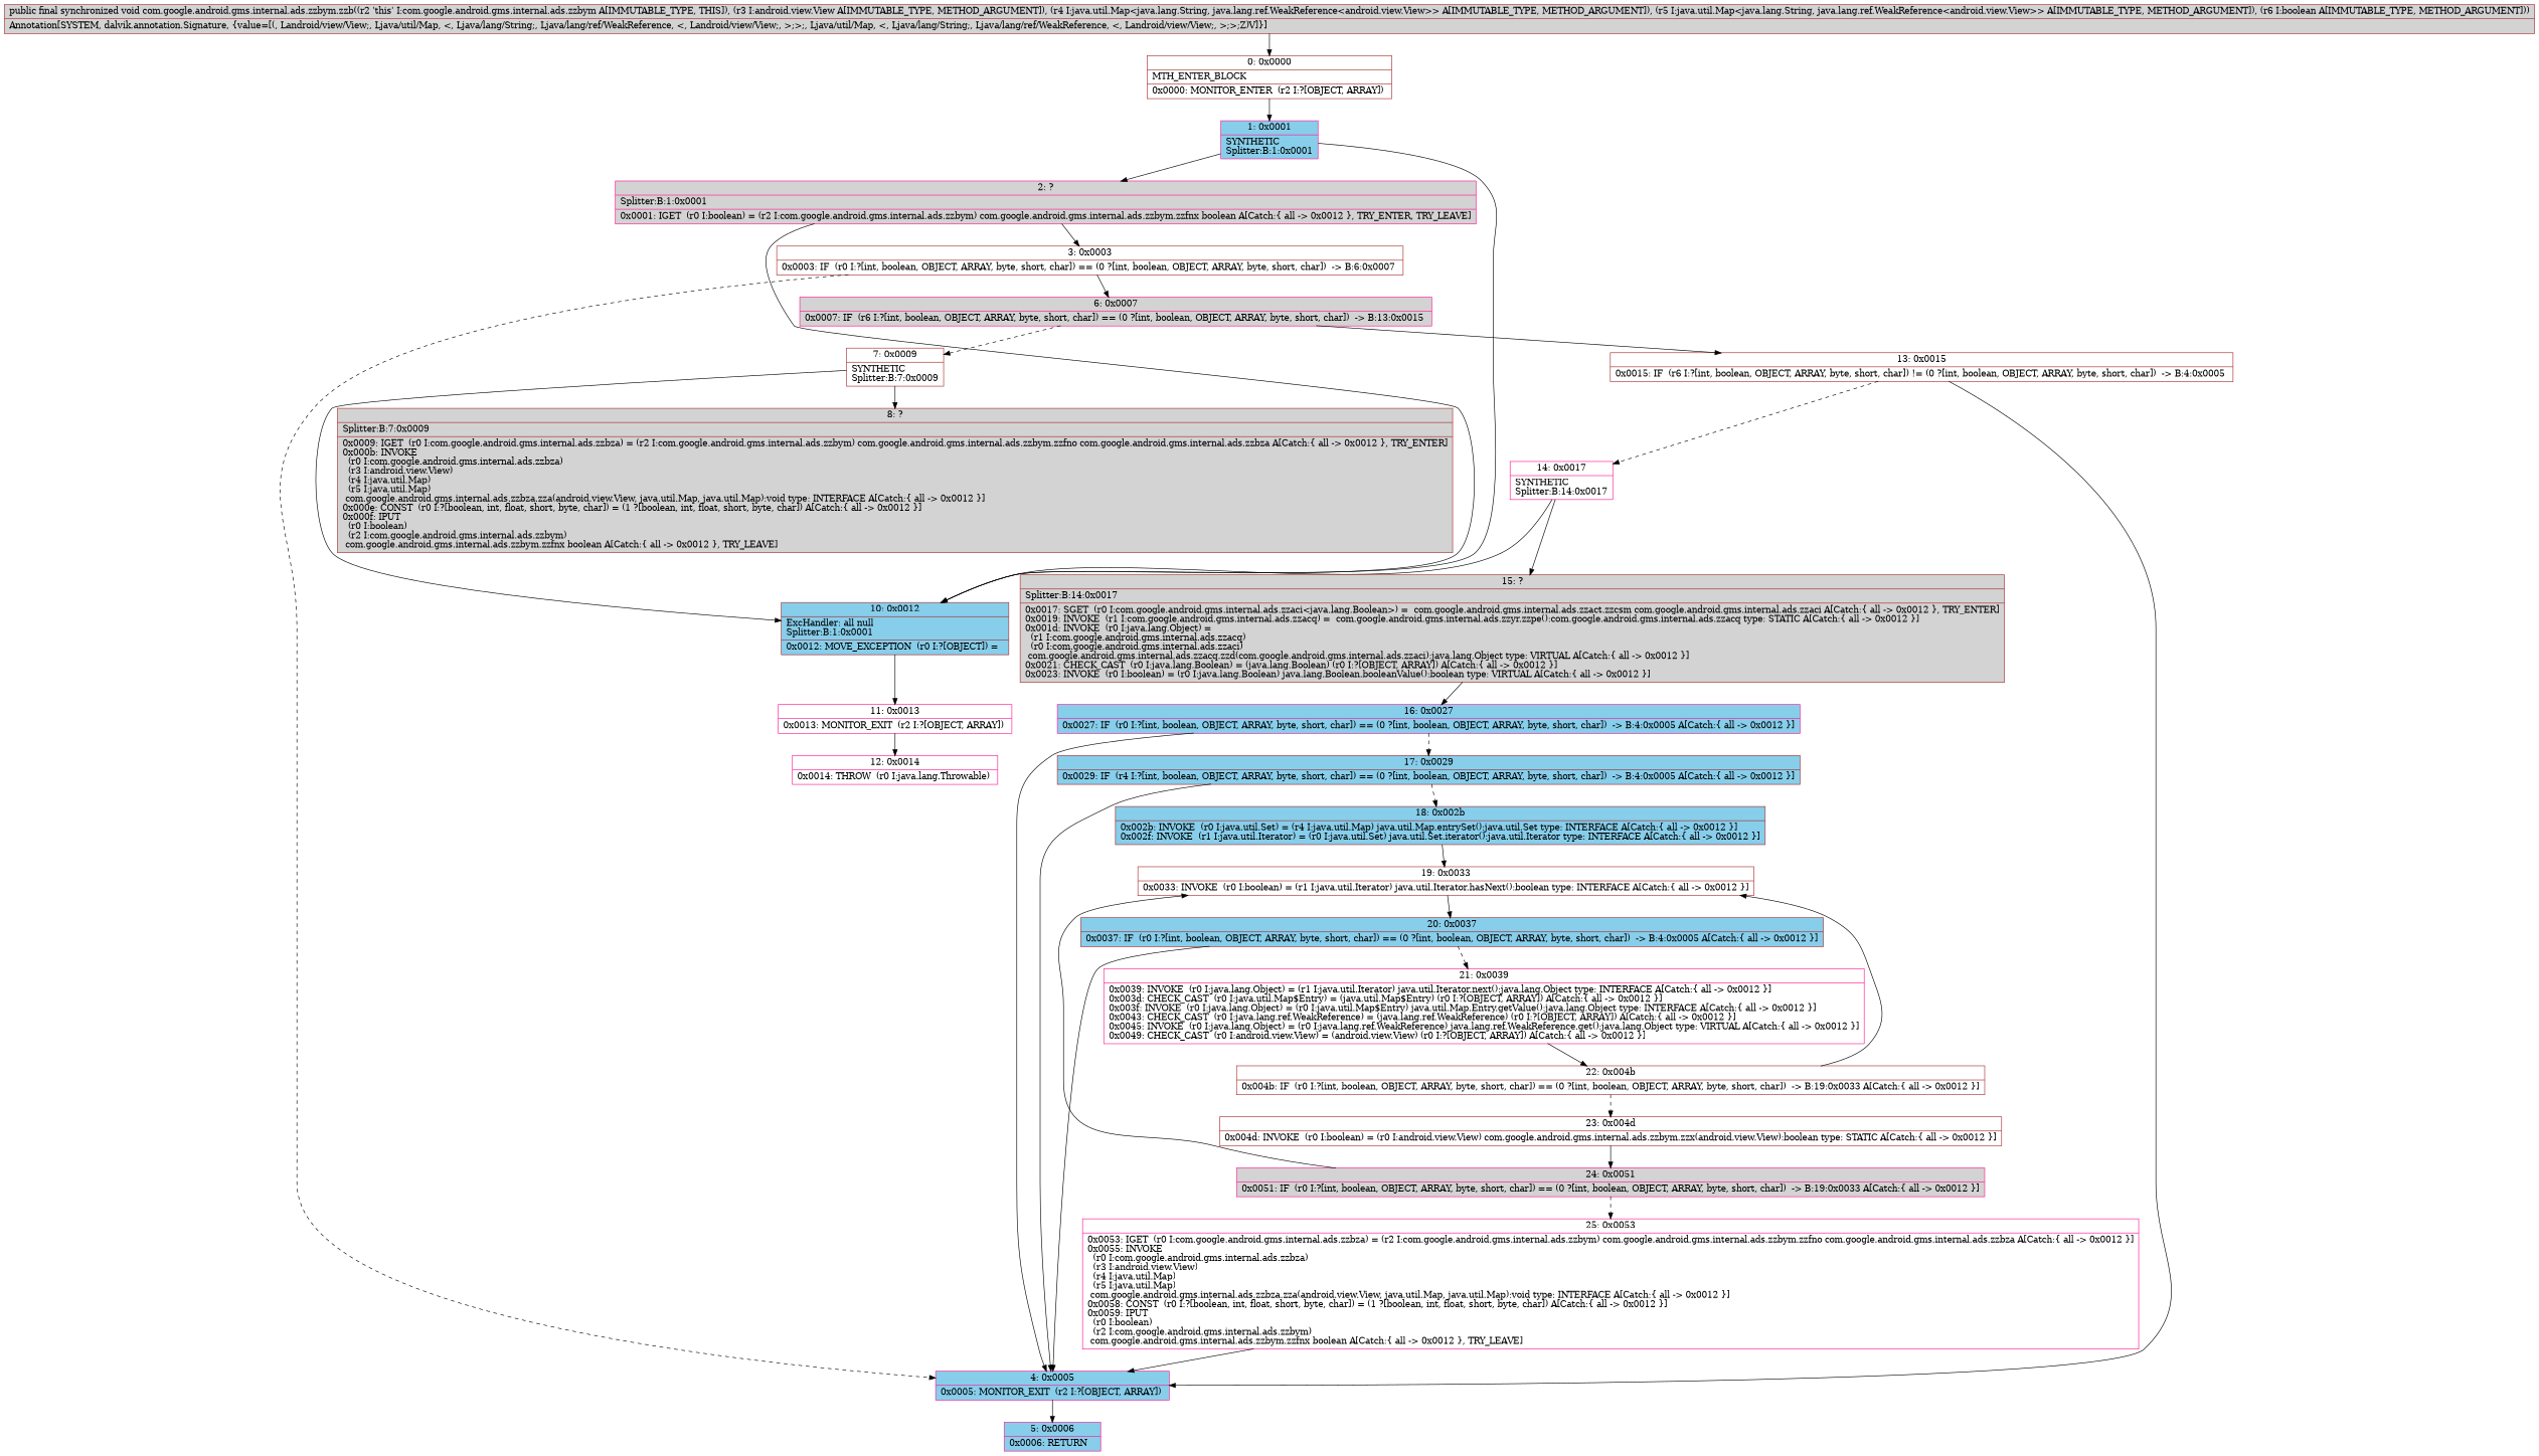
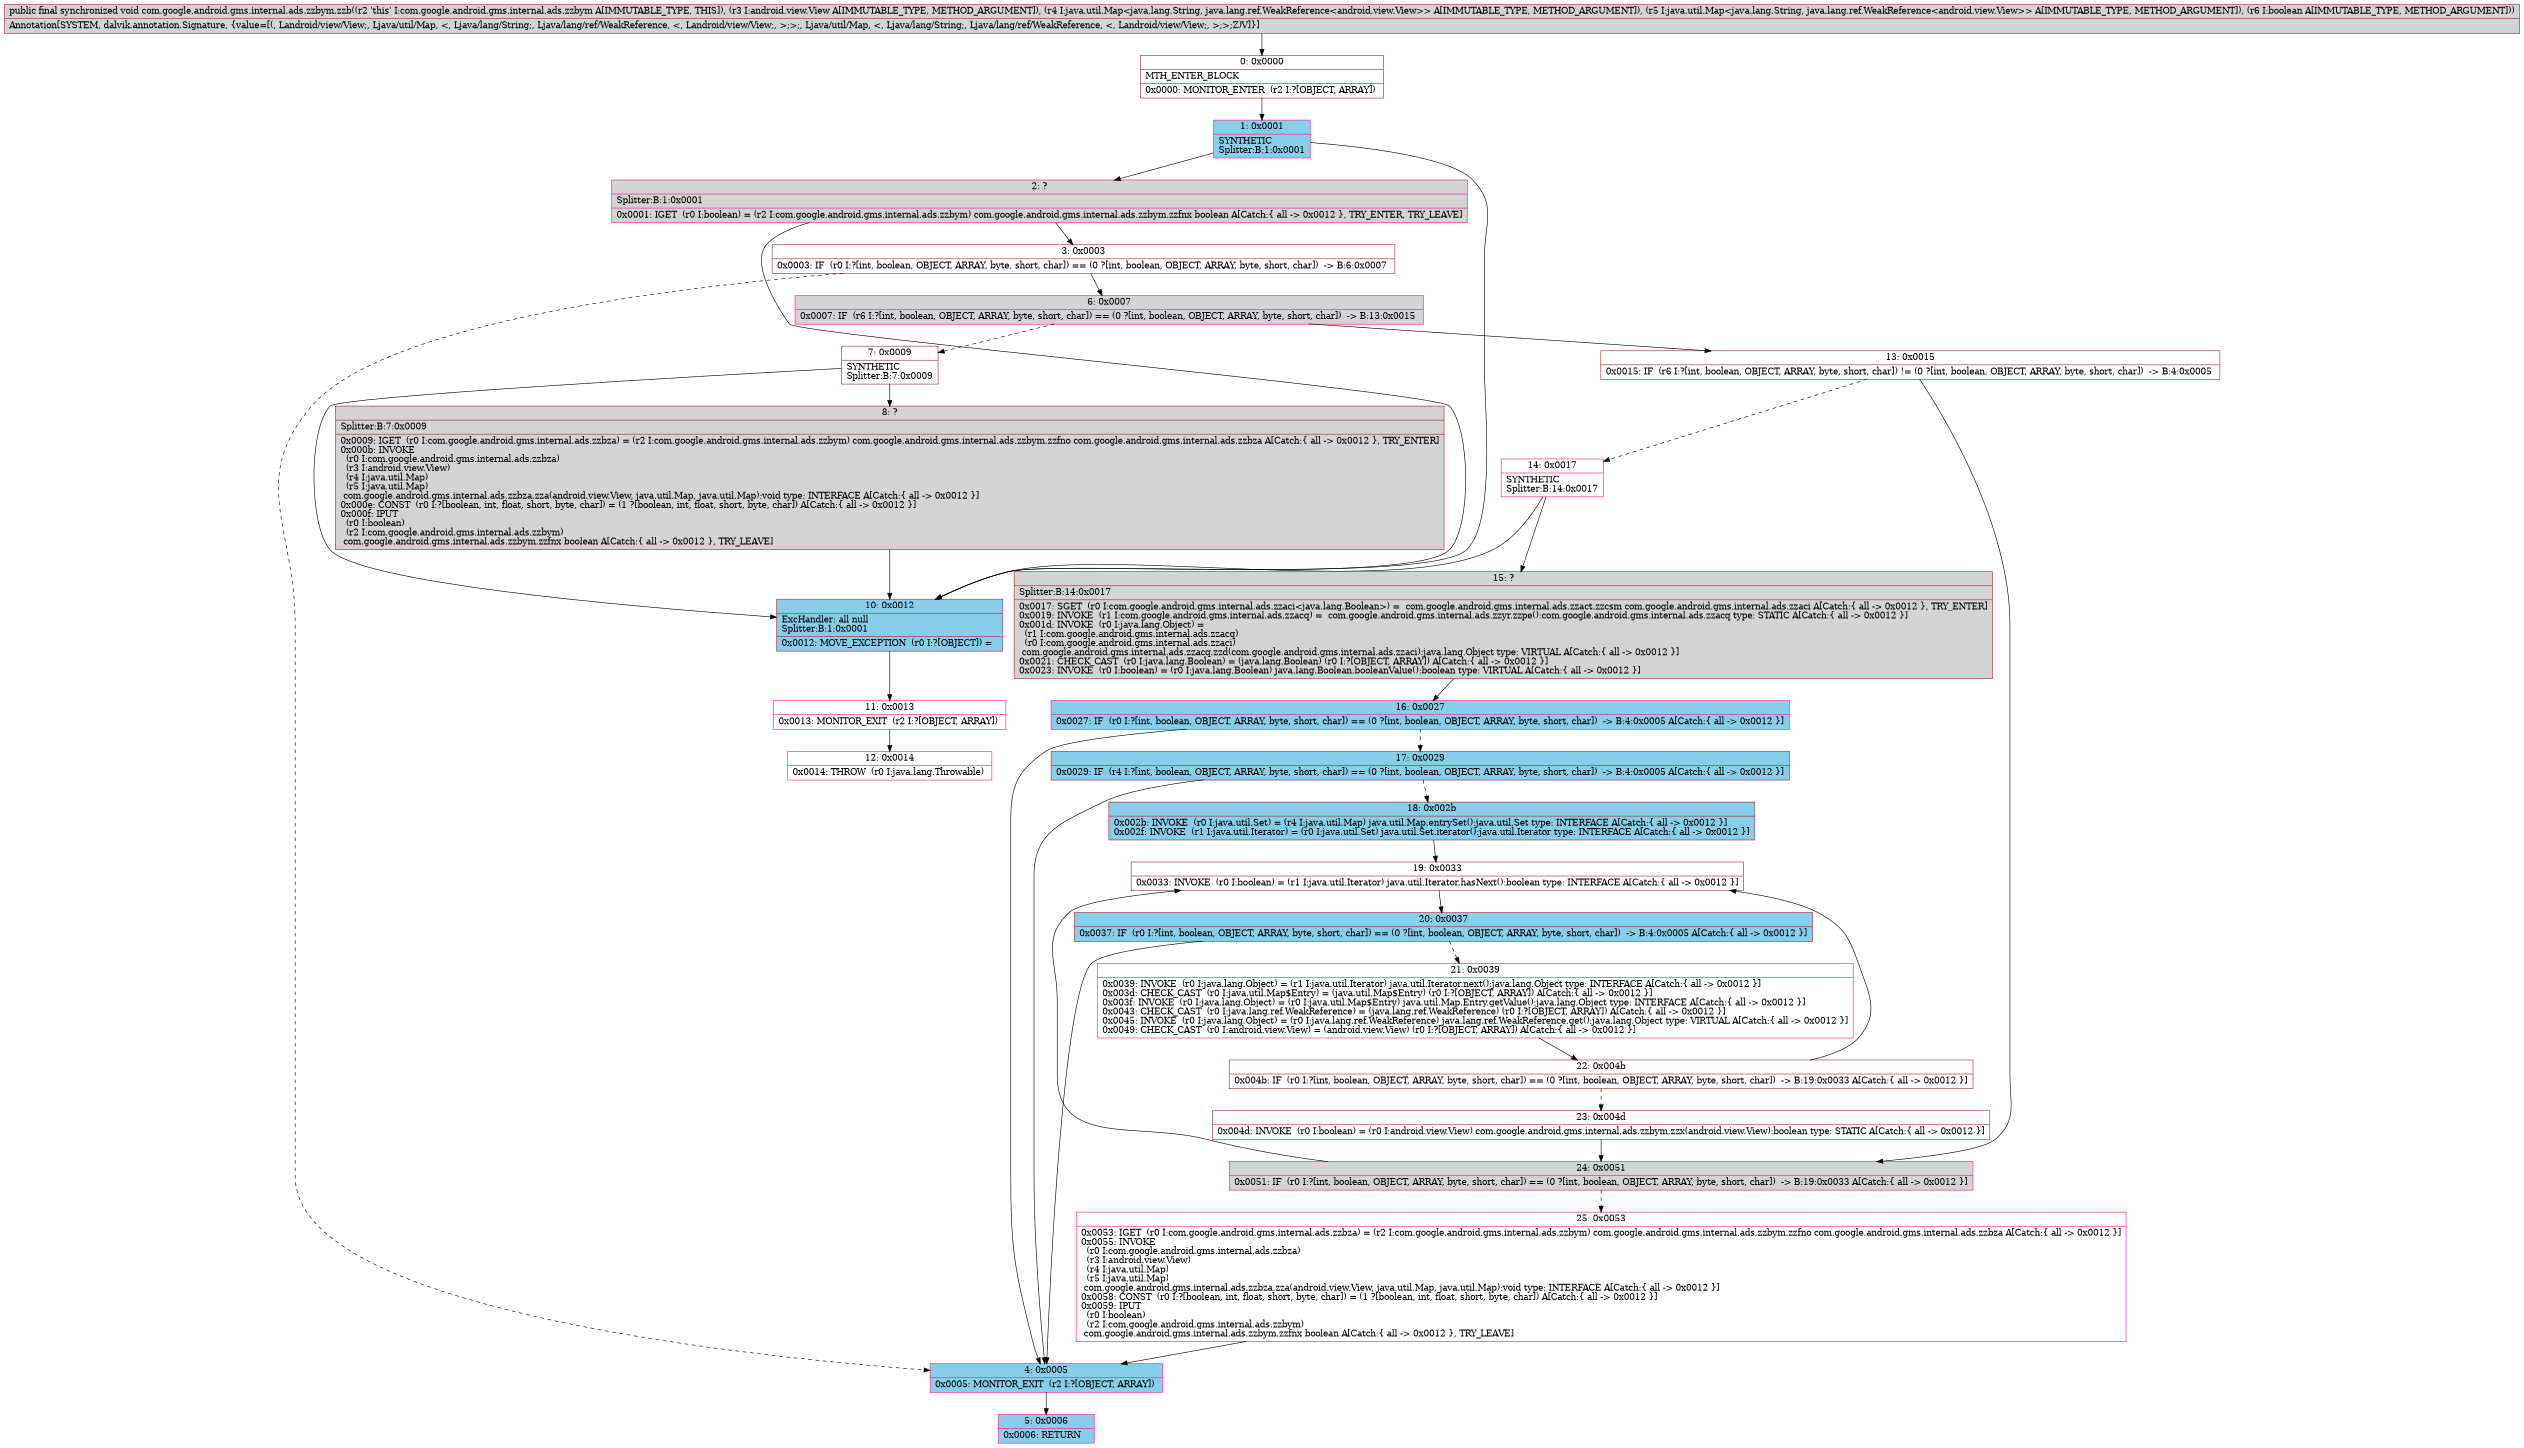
  digraph {
    node [color=brown fillcolor=white shape=record style=filled]
    n1 [label="{0\:\ 0x0000|MTH_ENTER_BLOCK\l|0x0000: MONITOR_ENTER  (r2 I:?[OBJECT, ARRAY]) \l}"]
    n2 [color=deeppink fillcolor=skyblue label="{1\:\ 0x0001|SYNTHETIC\lSplitter:B:1:0x0001\l}"]
    n3 [color=deeppink fillcolor=lightgrey label="{2\:\ ?|Splitter:B:1:0x0001\l|0x0001: IGET  (r0 I:boolean) = (r2 I:com.google.android.gms.internal.ads.zzbym) com.google.android.gms.internal.ads.zzbym.zzfnx boolean A[Catch:\{ all \-\> 0x0012 \}, TRY_ENTER, TRY_LEAVE]\l}"]
    n4 [fillcolor=skyblue label="{10\:\ 0x0012|ExcHandler: all null\lSplitter:B:1:0x0001\l|0x0012: MOVE_EXCEPTION  (r0 I:?[OBJECT]) =  \l}"]
    n5 [label="{3\:\ 0x0003|0x0003: IF  (r0 I:?[int, boolean, OBJECT, ARRAY, byte, short, char]) == (0 ?[int, boolean, OBJECT, ARRAY, byte, short, char])  \-\> B:6:0x0007 \l}"]
    n6 [color=deeppink label="{11\:\ 0x0013|0x0013: MONITOR_EXIT  (r2 I:?[OBJECT, ARRAY]) \l}"]
    n7 [color=deeppink fillcolor=skyblue label="{4\:\ 0x0005|0x0005: MONITOR_EXIT  (r2 I:?[OBJECT, ARRAY]) \l}"]
    n8 [color=deeppink fillcolor=lightgrey label="{6\:\ 0x0007|0x0007: IF  (r6 I:?[int, boolean, OBJECT, ARRAY, byte, short, char]) == (0 ?[int, boolean, OBJECT, ARRAY, byte, short, char])  \-\> B:13:0x0015 \l}"]
    n9 [color=deeppink fillcolor=skyblue label="{5\:\ 0x0006|0x0006: RETURN   \l}"]
    n10 [label="{7\:\ 0x0009|SYNTHETIC\lSplitter:B:7:0x0009\l}"]
    n11 [label="{13\:\ 0x0015|0x0015: IF  (r6 I:?[int, boolean, OBJECT, ARRAY, byte, short, char]) != (0 ?[int, boolean, OBJECT, ARRAY, byte, short, char])  \-\> B:4:0x0005 \l}"]
    n12 [fillcolor=lightgrey label="{8\:\ ?|Splitter:B:7:0x0009\l|0x0009: IGET  (r0 I:com.google.android.gms.internal.ads.zzbza) = (r2 I:com.google.android.gms.internal.ads.zzbym) com.google.android.gms.internal.ads.zzbym.zzfno com.google.android.gms.internal.ads.zzbza A[Catch:\{ all \-\> 0x0012 \}, TRY_ENTER]\l0x000b: INVOKE  \l  (r0 I:com.google.android.gms.internal.ads.zzbza)\l  (r3 I:android.view.View)\l  (r4 I:java.util.Map)\l  (r5 I:java.util.Map)\l com.google.android.gms.internal.ads.zzbza.zza(android.view.View, java.util.Map, java.util.Map):void type: INTERFACE A[Catch:\{ all \-\> 0x0012 \}]\l0x000e: CONST  (r0 I:?[boolean, int, float, short, byte, char]) = (1 ?[boolean, int, float, short, byte, char]) A[Catch:\{ all \-\> 0x0012 \}]\l0x000f: IPUT  \l  (r0 I:boolean)\l  (r2 I:com.google.android.gms.internal.ads.zzbym)\l com.google.android.gms.internal.ads.zzbym.zzfnx boolean A[Catch:\{ all \-\> 0x0012 \}, TRY_LEAVE]\l}"]
    n13 [color=deeppink label="{14\:\ 0x0017|SYNTHETIC\lSplitter:B:14:0x0017\l}"]
    n14 [color=deeppink label="{12\:\ 0x0014|0x0014: THROW  (r0 I:java.lang.Throwable) \l}"]
    n15 [fillcolor=lightgrey label="{15\:\ ?|Splitter:B:14:0x0017\l|0x0017: SGET  (r0 I:com.google.android.gms.internal.ads.zzaci\<java.lang.Boolean\>) =  com.google.android.gms.internal.ads.zzact.zzcsm com.google.android.gms.internal.ads.zzaci A[Catch:\{ all \-\> 0x0012 \}, TRY_ENTER]\l0x0019: INVOKE  (r1 I:com.google.android.gms.internal.ads.zzacq) =  com.google.android.gms.internal.ads.zzyr.zzpe():com.google.android.gms.internal.ads.zzacq type: STATIC A[Catch:\{ all \-\> 0x0012 \}]\l0x001d: INVOKE  (r0 I:java.lang.Object) = \l  (r1 I:com.google.android.gms.internal.ads.zzacq)\l  (r0 I:com.google.android.gms.internal.ads.zzaci)\l com.google.android.gms.internal.ads.zzacq.zzd(com.google.android.gms.internal.ads.zzaci):java.lang.Object type: VIRTUAL A[Catch:\{ all \-\> 0x0012 \}]\l0x0021: CHECK_CAST  (r0 I:java.lang.Boolean) = (java.lang.Boolean) (r0 I:?[OBJECT, ARRAY]) A[Catch:\{ all \-\> 0x0012 \}]\l0x0023: INVOKE  (r0 I:boolean) = (r0 I:java.lang.Boolean) java.lang.Boolean.booleanValue():boolean type: VIRTUAL A[Catch:\{ all \-\> 0x0012 \}]\l}"]
    n16 [color=deeppink fillcolor=skyblue label="{16\:\ 0x0027|0x0027: IF  (r0 I:?[int, boolean, OBJECT, ARRAY, byte, short, char]) == (0 ?[int, boolean, OBJECT, ARRAY, byte, short, char])  \-\> B:4:0x0005 A[Catch:\{ all \-\> 0x0012 \}]\l}"]
    n17 [fillcolor=skyblue label="{17\:\ 0x0029|0x0029: IF  (r4 I:?[int, boolean, OBJECT, ARRAY, byte, short, char]) == (0 ?[int, boolean, OBJECT, ARRAY, byte, short, char])  \-\> B:4:0x0005 A[Catch:\{ all \-\> 0x0012 \}]\l}"]
    n18 [fillcolor=skyblue label="{18\:\ 0x002b|0x002b: INVOKE  (r0 I:java.util.Set) = (r4 I:java.util.Map) java.util.Map.entrySet():java.util.Set type: INTERFACE A[Catch:\{ all \-\> 0x0012 \}]\l0x002f: INVOKE  (r1 I:java.util.Iterator) = (r0 I:java.util.Set) java.util.Set.iterator():java.util.Iterator type: INTERFACE A[Catch:\{ all \-\> 0x0012 \}]\l}"]
    n19 [label="{19\:\ 0x0033|0x0033: INVOKE  (r0 I:boolean) = (r1 I:java.util.Iterator) java.util.Iterator.hasNext():boolean type: INTERFACE A[Catch:\{ all \-\> 0x0012 \}]\l}"]
    n20 [fillcolor=skyblue label="{20\:\ 0x0037|0x0037: IF  (r0 I:?[int, boolean, OBJECT, ARRAY, byte, short, char]) == (0 ?[int, boolean, OBJECT, ARRAY, byte, short, char])  \-\> B:4:0x0005 A[Catch:\{ all \-\> 0x0012 \}]\l}"]
    n21 [color=deeppink label="{21\:\ 0x0039|0x0039: INVOKE  (r0 I:java.lang.Object) = (r1 I:java.util.Iterator) java.util.Iterator.next():java.lang.Object type: INTERFACE A[Catch:\{ all \-\> 0x0012 \}]\l0x003d: CHECK_CAST  (r0 I:java.util.Map$Entry) = (java.util.Map$Entry) (r0 I:?[OBJECT, ARRAY]) A[Catch:\{ all \-\> 0x0012 \}]\l0x003f: INVOKE  (r0 I:java.lang.Object) = (r0 I:java.util.Map$Entry) java.util.Map.Entry.getValue():java.lang.Object type: INTERFACE A[Catch:\{ all \-\> 0x0012 \}]\l0x0043: CHECK_CAST  (r0 I:java.lang.ref.WeakReference) = (java.lang.ref.WeakReference) (r0 I:?[OBJECT, ARRAY]) A[Catch:\{ all \-\> 0x0012 \}]\l0x0045: INVOKE  (r0 I:java.lang.Object) = (r0 I:java.lang.ref.WeakReference) java.lang.ref.WeakReference.get():java.lang.Object type: VIRTUAL A[Catch:\{ all \-\> 0x0012 \}]\l0x0049: CHECK_CAST  (r0 I:android.view.View) = (android.view.View) (r0 I:?[OBJECT, ARRAY]) A[Catch:\{ all \-\> 0x0012 \}]\l}"]
    n22 [label="{22\:\ 0x004b|0x004b: IF  (r0 I:?[int, boolean, OBJECT, ARRAY, byte, short, char]) == (0 ?[int, boolean, OBJECT, ARRAY, byte, short, char])  \-\> B:19:0x0033 A[Catch:\{ all \-\> 0x0012 \}]\l}"]
    n23 [label="{23\:\ 0x004d|0x004d: INVOKE  (r0 I:boolean) = (r0 I:android.view.View) com.google.android.gms.internal.ads.zzbym.zzx(android.view.View):boolean type: STATIC A[Catch:\{ all \-\> 0x0012 \}]\l}"]
    n24 [color=deeppink fillcolor=lightgrey label="{24\:\ 0x0051|0x0051: IF  (r0 I:?[int, boolean, OBJECT, ARRAY, byte, short, char]) == (0 ?[int, boolean, OBJECT, ARRAY, byte, short, char])  \-\> B:19:0x0033 A[Catch:\{ all \-\> 0x0012 \}]\l}"]
    n25 [color=deeppink label="{25\:\ 0x0053|0x0053: IGET  (r0 I:com.google.android.gms.internal.ads.zzbza) = (r2 I:com.google.android.gms.internal.ads.zzbym) com.google.android.gms.internal.ads.zzbym.zzfno com.google.android.gms.internal.ads.zzbza A[Catch:\{ all \-\> 0x0012 \}]\l0x0055: INVOKE  \l  (r0 I:com.google.android.gms.internal.ads.zzbza)\l  (r3 I:android.view.View)\l  (r4 I:java.util.Map)\l  (r5 I:java.util.Map)\l com.google.android.gms.internal.ads.zzbza.zza(android.view.View, java.util.Map, java.util.Map):void type: INTERFACE A[Catch:\{ all \-\> 0x0012 \}]\l0x0058: CONST  (r0 I:?[boolean, int, float, short, byte, char]) = (1 ?[boolean, int, float, short, byte, char]) A[Catch:\{ all \-\> 0x0012 \}]\l0x0059: IPUT  \l  (r0 I:boolean)\l  (r2 I:com.google.android.gms.internal.ads.zzbym)\l com.google.android.gms.internal.ads.zzbym.zzfnx boolean A[Catch:\{ all \-\> 0x0012 \}, TRY_LEAVE]\l}"]
    n26 [fillcolor=lightgrey label="{public final synchronized void com.google.android.gms.internal.ads.zzbym.zzb((r2 'this' I:com.google.android.gms.internal.ads.zzbym A[IMMUTABLE_TYPE, THIS]), (r3 I:android.view.View A[IMMUTABLE_TYPE, METHOD_ARGUMENT]), (r4 I:java.util.Map\<java.lang.String, java.lang.ref.WeakReference\<android.view.View\>\> A[IMMUTABLE_TYPE, METHOD_ARGUMENT]), (r5 I:java.util.Map\<java.lang.String, java.lang.ref.WeakReference\<android.view.View\>\> A[IMMUTABLE_TYPE, METHOD_ARGUMENT]), (r6 I:boolean A[IMMUTABLE_TYPE, METHOD_ARGUMENT]))  | Annotation[SYSTEM, dalvik.annotation.Signature, \{value=[(, Landroid\/view\/View;, Ljava\/util\/Map, \<, Ljava\/lang\/String;, Ljava\/lang\/ref\/WeakReference, \<, Landroid\/view\/View;, \>;\>;, Ljava\/util\/Map, \<, Ljava\/lang\/String;, Ljava\/lang\/ref\/WeakReference, \<, Landroid\/view\/View;, \>;\>;Z)V]\}]\l}"]
    n1 -> n2
    n2 -> n3
    n2 -> n4
    n3 -> n4
    n3 -> n5
    n4 -> n6
    n5 -> n7 [style=dashed]
    n5 -> n8
    n6 -> n14
    n7 -> n9
    n8 -> n10 [style=dashed]
    n8 -> n11
    n10 -> n4
    n10 -> n12
-   n11 -> n7
+   n11 -> n24
    n11 -> n13 [style=dashed]
+   n12 -> n4
    n13 -> n4
    n13 -> n15
    n15 -> n16
    n16 -> n7
    n16 -> n17 [style=dashed]
    n17 -> n7
    n17 -> n18 [style=dashed]
    n18 -> n19
    n19 -> n20
    n20 -> n7
    n20 -> n21 [style=dashed]
    n21 -> n22
    n22 -> n19
    n22 -> n23 [style=dashed]
    n23 -> n24
    n24 -> n19
    n24 -> n25 [style=dashed]
    n25 -> n7
    n26 -> n1
  }
